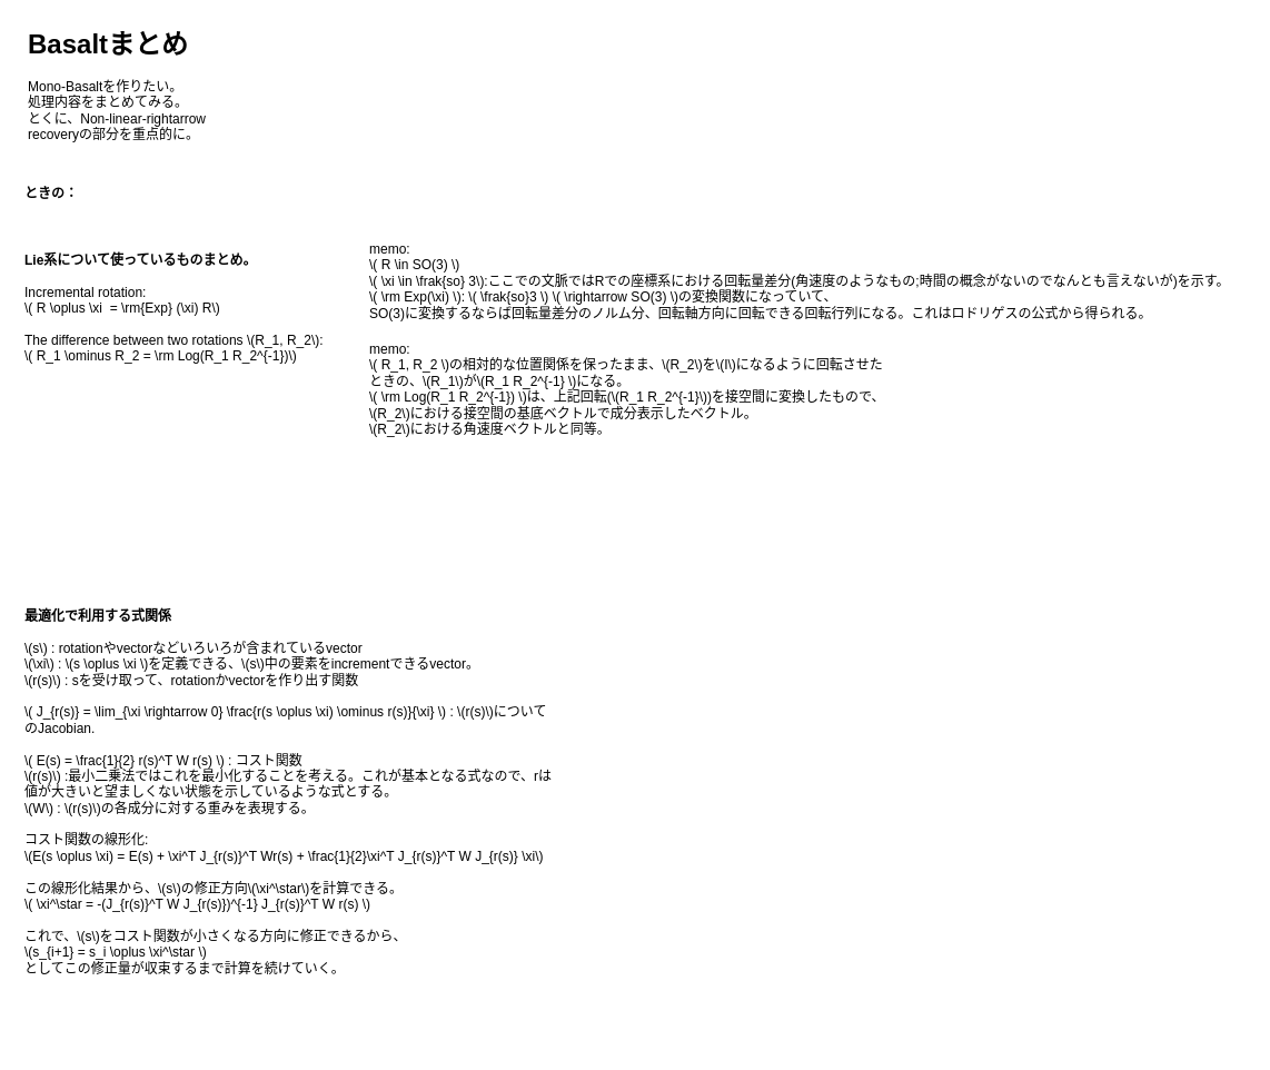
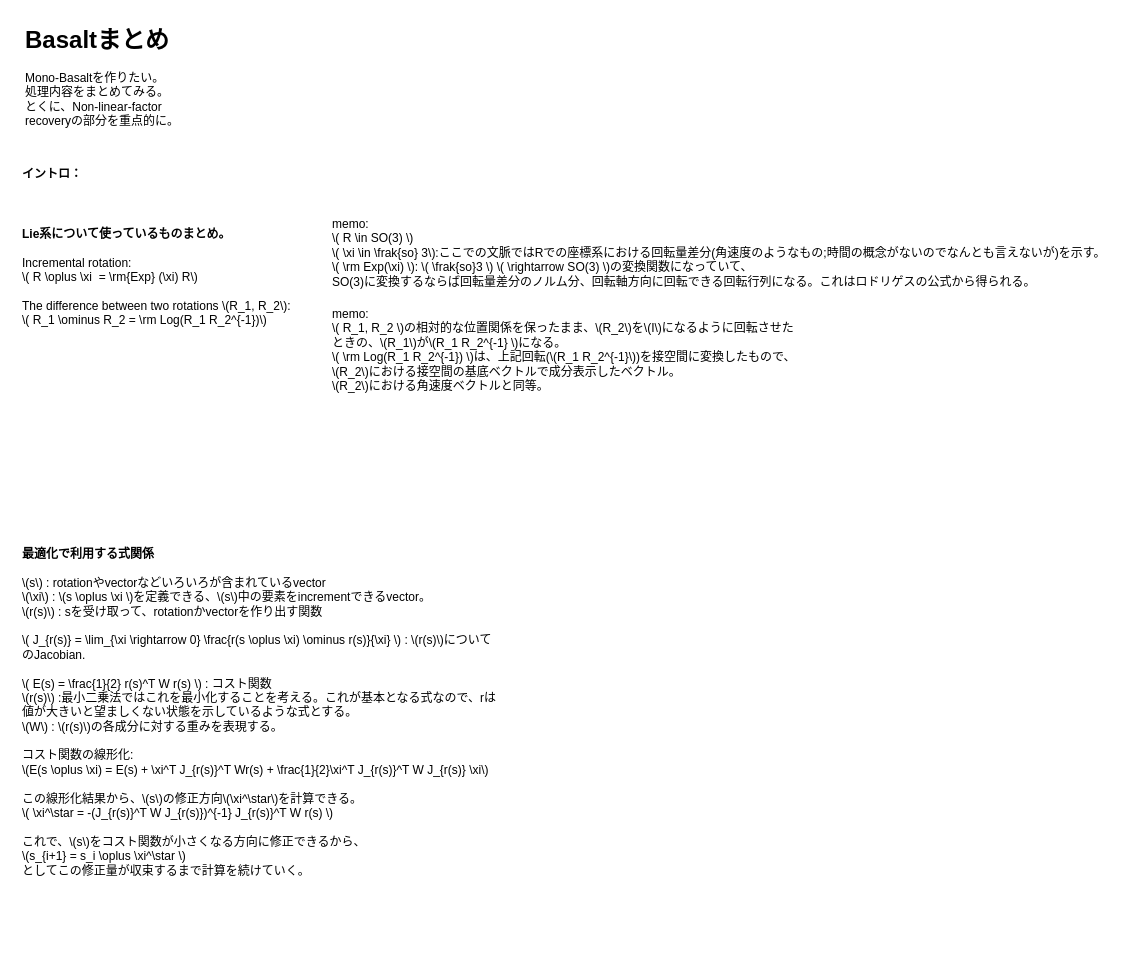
  <mxCell id="0" />
  <mxCell id="1" parent="0" />
- <mxCell id="2" value="&lt;h1&gt;Basaltまとめ&lt;/h1&gt;&lt;p&gt;Mono-Basaltを作りたい。&lt;br&gt;処理内容をまとめてみる。&lt;br&gt;とくに、Non-linear-rightarrow recoveryの部分を重点的に。&lt;/p&gt;" style="text;html=1;strokeColor=none;fillColor=none;spacing=5;spacingTop=-20;whiteSpace=wrap;overflow=hidden;rounded=0;" vertex="1" parent="1"><mxGeometry x="20" y="20" width="190" height="120" as="geometry" /></mxCell>
+ <mxCell id="2" value="&lt;h1&gt;Basaltまとめ&lt;/h1&gt;&lt;p&gt;Mono-Basaltを作りたい。&lt;br&gt;処理内容をまとめてみる。&lt;br&gt;とくに、Non-linear-factor recoveryの部分を重点的に。&lt;/p&gt;" style="text;html=1;strokeColor=none;fillColor=none;spacing=5;spacingTop=-20;whiteSpace=wrap;overflow=hidden;rounded=0;" vertex="1" parent="1"><mxGeometry x="20" y="20" width="190" height="120" as="geometry" /></mxCell>
  <mxCell id="3" value="&lt;b&gt;Lie系について使っているものまとめ。&lt;br&gt;&lt;/b&gt;&lt;br&gt;Incremental rotation:&lt;br&gt;\( R \oplus \xi&amp;nbsp; = \rm{Exp} (\xi) R\)&lt;br&gt;&lt;br&gt;The difference between two rotations \(R_1, R_2\):&lt;br&gt;\( R_1 \ominus R_2 = \rm Log(R_1 R_2^{-1})\)&lt;br&gt;" style="text;html=1;strokeColor=none;fillColor=none;align=left;verticalAlign=top;whiteSpace=wrap;rounded=0;" vertex="1" parent="1"><mxGeometry x="20" y="220" width="300" height="140" as="geometry" /></mxCell>
  <mxCell id="4" value="memo:&lt;br&gt;\( R \in SO(3) \)&lt;br&gt;\( \xi \in \frak{so} 3\):ここでの文脈ではRでの座標系における回転量差分(角速度のようなもの;時間の概念がないのでなんとも言えないが)を示す。&lt;br&gt;\( \rm Exp(\xi) \): \( \frak{so}3 \) \( \rightarrow SO(3) \)の変換関数になっていて、&lt;br&gt;SO(3)に変換するならば回転量差分のノルム分、回転軸方向に回転できる回転行列になる。これはロドリゲスの公式から得られる。" style="text;html=1;align=left;verticalAlign=top;resizable=0;points=[];autosize=1;" vertex="1" parent="1"><mxGeometry x="330" y="210" width="790" height="80" as="geometry" /></mxCell>
  <mxCell id="5" value="memo:&lt;br&gt;\( R_1, R_2 \)の相対的な位置関係を保ったまま、\(R_2\)を\(I\)になるように回転させた&lt;br&gt;ときの、\(R_1\)が\(R_1 R_2^{-1} \)になる。&lt;br&gt;\( \rm Log(R_1 R_2^{-1}) \)は、上記回転(\(R_1 R_2^{-1}\))を接空間に変換したもので、&lt;br&gt;\(R_2\)における接空間の基底ベクトルで成分表示したベクトル。&lt;br&gt;\(R_2\)における角速度ベクトルと同等。" style="text;html=1;align=left;verticalAlign=top;resizable=0;points=[];autosize=1;" vertex="1" parent="1"><mxGeometry x="330" y="300" width="480" height="90" as="geometry" /></mxCell>
  <mxCell id="6" value="&lt;b&gt;最適化で利用する式関係&lt;br&gt;&lt;/b&gt;&lt;br&gt;\(s\) : rotationやvectorなどいろいろが含まれているvector&lt;br&gt;\(\xi\) : \(s \oplus \xi \)を定義できる、\(s\)中の要素をincrementできるvector。&lt;br&gt;\(r(s)\) : sを受け取って、rotationかvectorを作り出す関数&lt;br&gt;&lt;br&gt;\( J_{r(s)} = \lim_{\xi \rightarrow 0} \frac{r(s \oplus \xi) \ominus r(s)}{\xi} \) : \(r(s)\)についてのJacobian.&lt;br&gt;&lt;br&gt;\( E(s) = \frac{1}{2} r(s)^T W r(s) \) : コスト関数&lt;br&gt;\(r(s)\) :最小二乗法ではこれを最小化することを考える。これが基本となる式なので、rは値が大きいと望ましくない状態を示しているような式とする。&lt;br&gt;\(W\) : \(r(s)\)の各成分に対する重みを表現する。&lt;br&gt;&lt;br&gt;コスト関数の線形化:&lt;br&gt;\(E(s \oplus \xi) = E(s) + \xi^T J_{r(s)}^T Wr(s) + \frac{1}{2}\xi^T J_{r(s)}^T W J_{r(s)} \xi\)&lt;br&gt;&lt;br&gt;この線形化結果から、\(s\)の修正方向\(\xi^\star\)を計算できる。&lt;br&gt;\( \xi^\star = -(J_{r(s)}^T W J_{r(s)})^{-1} J_{r(s)}^T W r(s) \)&lt;br&gt;&lt;br&gt;これで、\(s\)をコスト関数が小さくなる方向に修正できるから、&lt;br&gt;\(s_{i+1} = s_i \oplus \xi^\star \)&lt;br&gt;としてこの修正量が収束するまで計算を続けていく。" style="text;html=1;strokeColor=none;fillColor=none;align=left;verticalAlign=top;whiteSpace=wrap;rounded=0;" vertex="1" parent="1"><mxGeometry x="20" y="540" width="480" height="400" as="geometry" /></mxCell>
- <mxCell id="7" value="&lt;b&gt;ときの：&lt;/b&gt;" style="text;html=1;strokeColor=none;fillColor=none;align=left;verticalAlign=top;whiteSpace=wrap;rounded=0;" vertex="1" parent="1"><mxGeometry x="20" y="160" width="280" height="30" as="geometry" /></mxCell>
+ <mxCell id="7" value="&lt;b&gt;イントロ：&lt;/b&gt;" style="text;html=1;strokeColor=none;fillColor=none;align=left;verticalAlign=top;whiteSpace=wrap;rounded=0;" vertex="1" parent="1"><mxGeometry x="20" y="160" width="280" height="30" as="geometry" /></mxCell>
